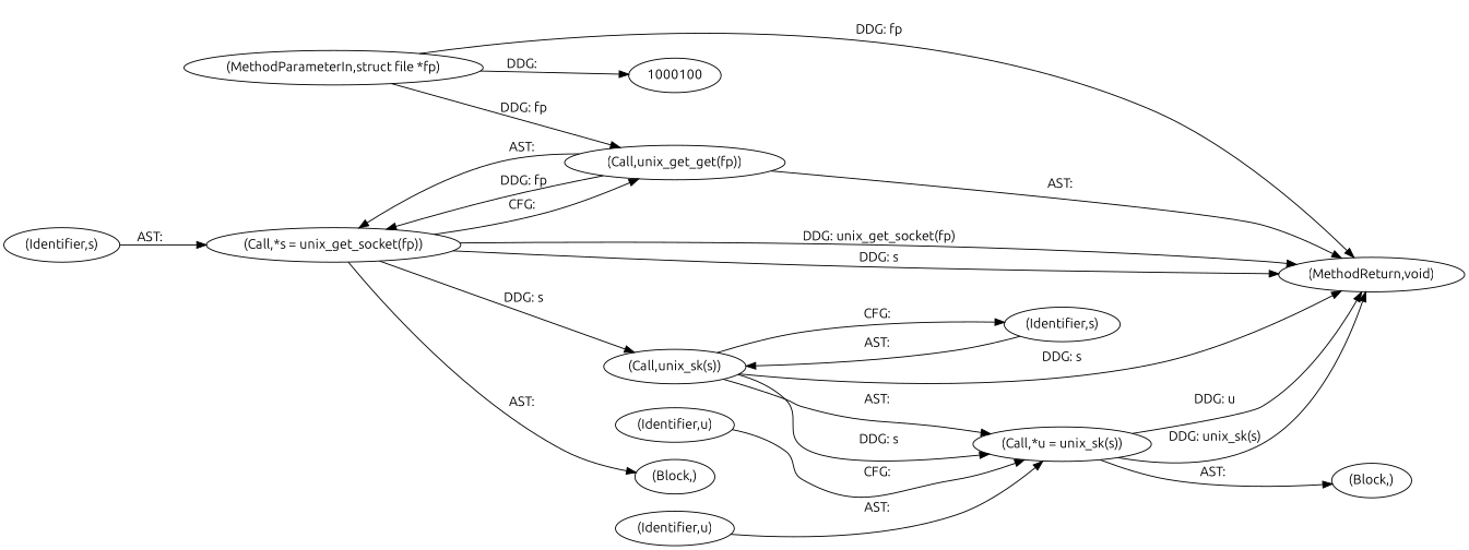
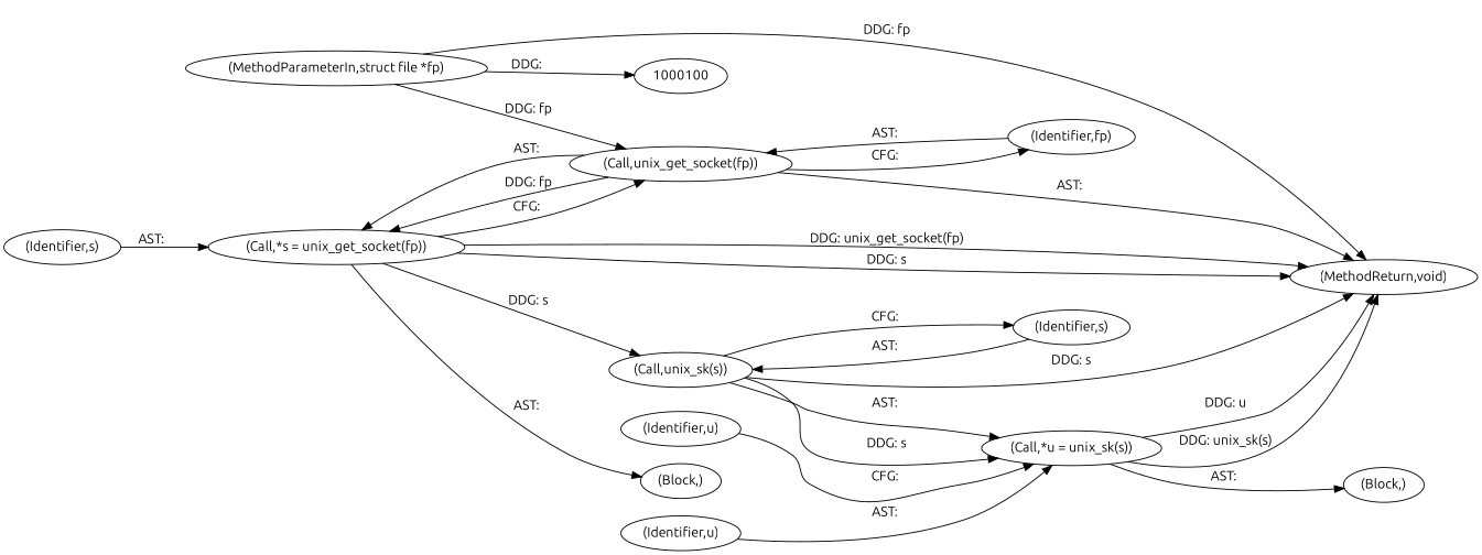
  digraph {
    fontname=Ubuntu
    rankdir=LR
    node [fontname=Ubuntu]
    edge [fontname=Ubuntu]
    n1 [label="(Call,*s = unix_get_socket(fp))"]
-   n2 [label="(Call,unix_get_get(fp))"]
+   n2 [label="(Call,unix_get_socket(fp))"]
    n3 [label="(Call,unix_sk(s))"]
    n4 [label="(Block,)"]
    n5 [label="(MethodReturn,void)"]
+   n6 [label="(Identifier,fp)"]
    n7 [label="(Call,*u = unix_sk(s))"]
    n8 [label="(Identifier,s)"]
    n9 [label="(MethodParameterIn,struct file *fp)"]
    1000100
    n11 [label="(Block,)"]
    n12 [label="(Identifier,u)"]
    n13 [label="(Identifier,u)"]
    n14 [label="(Identifier,s)"]
    n1 -> n2 [label="CFG: "]
    n1 -> n3 [label="DDG: s"]
    n1 -> n4 [label="AST: "]
    n1 -> n5 [label="DDG: unix_get_socket(fp)"]
    n1 -> n5 [label="DDG: s"]
    n2 -> n1 [label="AST: "]
    n2 -> n1 [label="DDG: fp"]
    n2 -> n5 [label="AST: "]
+   n2 -> n6 [label="CFG: "]
    n3 -> n5 [label="DDG: s"]
    n3 -> n7 [label="AST: "]
    n3 -> n7 [label="DDG: s"]
    n3 -> n8 [label="CFG: "]
+   n6 -> n2 [label="AST: "]
    n7 -> n5 [label="DDG: u"]
    n7 -> n5 [label="DDG: unix_sk(s)"]
    n7 -> n11 [label="AST: "]
    n8 -> n3 [label="AST: "]
    n9 -> n2 [label="DDG: fp"]
    n9 -> n5 [label="DDG: fp"]
    n9 -> 1000100 [label="DDG: "]
    n12 -> n7 [label="CFG: "]
    n13 -> n7 [label="AST: "]
    n14 -> n1 [label="AST: "]
  }
